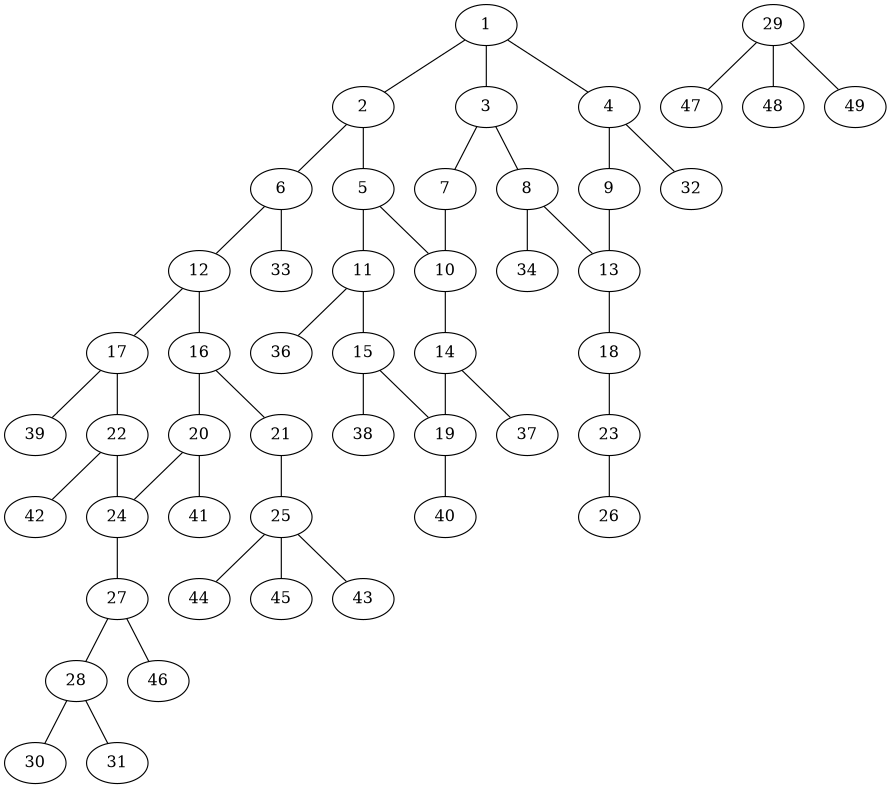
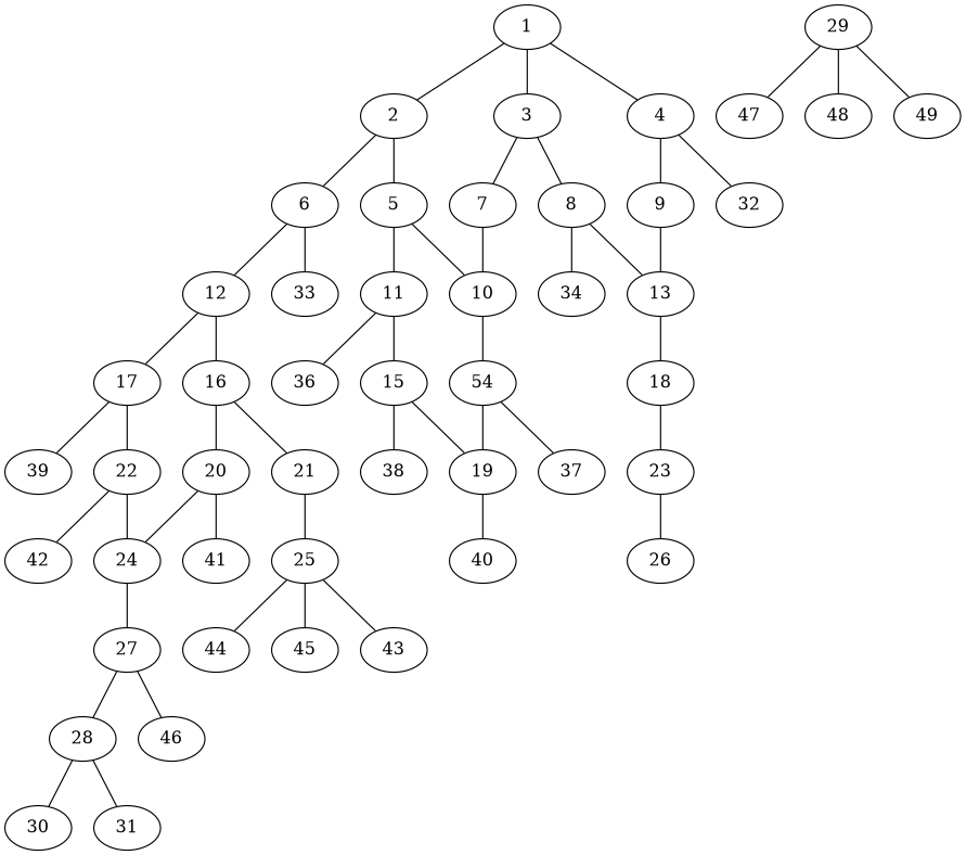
  graph {
    node [chem=C]
    edge [valence=1]
    1
    2
    3
    4
    5
    6 [chem=N]
    7 [chem=N]
    8
    9
    32 [chem=H]
    10
    11
    12
    33 [chem=H]
    13
    34 [chem=H]
-   14
+   14 [label=54]
    15
    36 [chem=H]
    16
    17
    18 [chem=N]
    19
    37 [chem=H]
    38 [chem=H]
    20
    21 [chem=O]
    22
    39 [chem=H]
    23 [chem=N]
    40 [chem=H]
    24
    41 [chem=H]
    25
    42 [chem=H]
    26 [chem=N]
    27 [chem=N]
    43 [chem=H]
    44 [chem=H]
    45 [chem=H]
    28 [chem=S]
    46 [chem=H]
    30 [chem=O]
    31 [chem=O]
    47 [chem=H]
    29
    48 [chem=H]
    49 [chem=H]
    1 -- 2
    1 -- 3 [valence=2]
    1 -- 4
    2 -- 5 [valence=2]
    2 -- 6
    3 -- 7
    3 -- 8
    4 -- 9 [valence=2]
    4 -- 32
    5 -- 10
    5 -- 11
    6 -- 12
    6 -- 33
    7 -- 10 [valence=2]
    8 -- 13 [valence=2]
    8 -- 34
    9 -- 13
    10 -- 14
    11 -- 15 [valence=2]
    11 -- 36
    12 -- 16 [valence=2]
    12 -- 17
    13 -- 18
    14 -- 19 [valence=2]
    14 -- 37
    15 -- 19
    15 -- 38
    16 -- 20
    16 -- 21
    17 -- 22 [valence=2]
    17 -- 39
    18 -- 23 [valence=2]
    19 -- 40
    20 -- 24 [valence=2]
    20 -- 41
    21 -- 25
    22 -- 24
    22 -- 42
    23 -- 26 [valence=2]
    24 -- 27
    25 -- 43
    25 -- 44
    25 -- 45
    27 -- 28
    27 -- 46
    28 -- 30 [valence=2]
    28 -- 31 [valence=2]
    29 -- 47
    29 -- 48
    29 -- 49
  }
